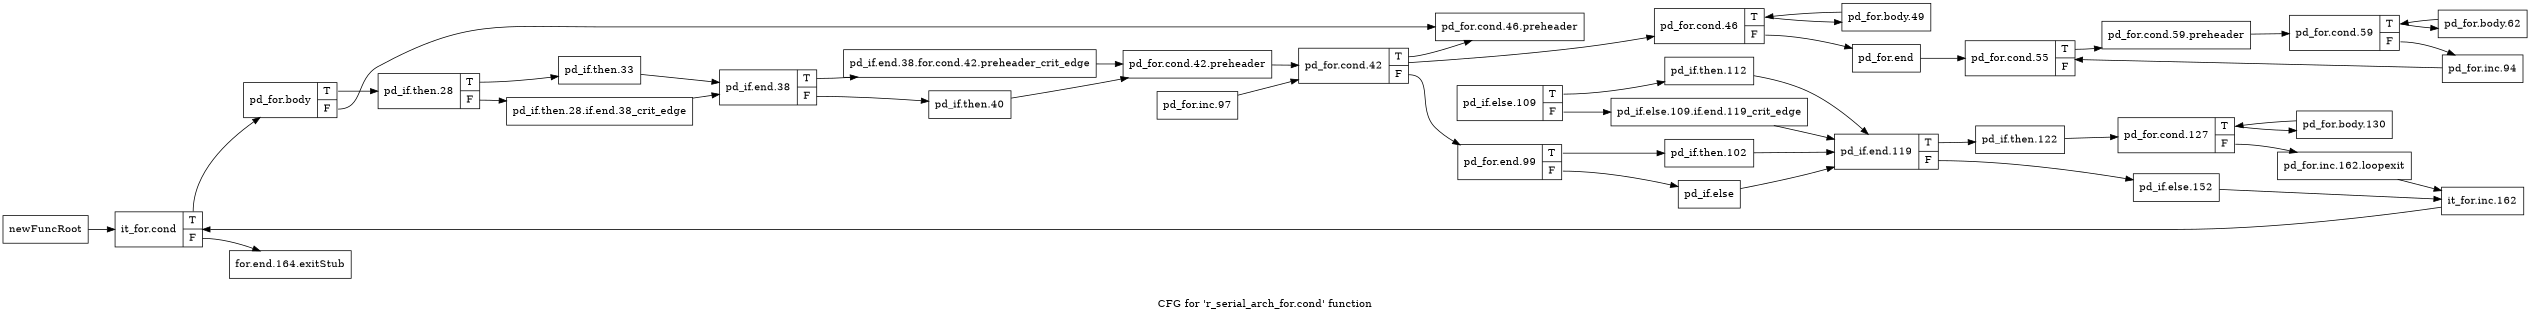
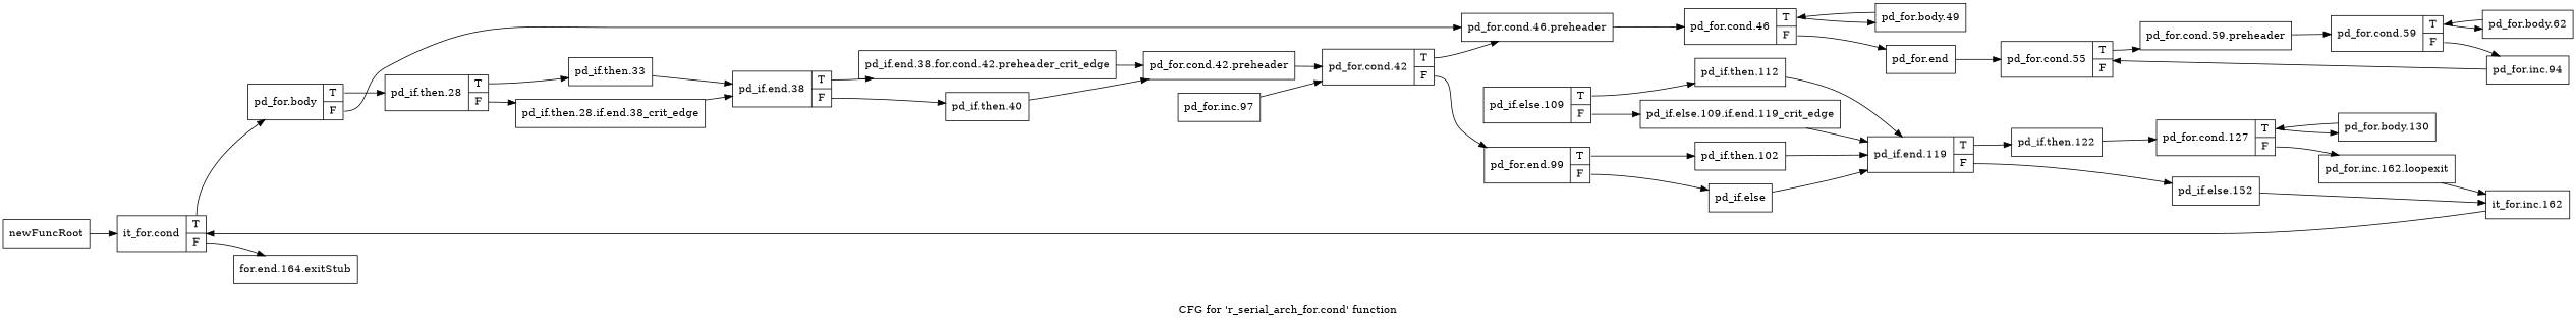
  digraph {
    label="CFG for 'r_serial_arch_for.cond' function"
    rankdir=LR
    node [shape=record]
    n1 [label="{newFuncRoot}"]
    n2 [label="{it_for.cond|{<s0>T|<s1>F}}"]
    n3 [label="{for.end.164.exitStub}"]
    n4 [label="{pd_for.body|{<s0>T|<s1>F}}"]
    n5 [label="{pd_if.then.28|{<s0>T|<s1>F}}"]
    n6 [label="{pd_for.cond.46.preheader}"]
    n7 [label="{pd_if.then.33}"]
    n8 [label="{pd_if.then.28.if.end.38_crit_edge}"]
    n9 [label="{pd_if.else.109|{<s0>T|<s1>F}}"]
    n10 [label="{pd_if.then.112}"]
    n11 [label="{pd_if.else.109.if.end.119_crit_edge}"]
    n12 [label="{pd_if.end.38|{<s0>T|<s1>F}}"]
    n13 [label="{pd_if.end.119|{<s0>T|<s1>F}}"]
    n14 [label="{pd_if.then.122}"]
    n15 [label="{pd_if.else.152}"]
    n16 [label="{pd_for.cond.127|{<s0>T|<s1>F}}"]
    n17 [label="{it_for.inc.162}"]
    n18 [label="{pd_if.end.38.for.cond.42.preheader_crit_edge}"]
    n19 [label="{pd_if.then.40}"]
    n20 [label="{pd_for.cond.42.preheader}"]
    n21 [label="{pd_for.cond.42|{<s0>T|<s1>F}}"]
    n22 [label="{pd_for.end.99|{<s0>T|<s1>F}}"]
    n23 [label="{pd_for.cond.46|{<s0>T|<s1>F}}"]
    n24 [label="{pd_if.then.102}"]
    n25 [label="{pd_if.else}"]
    n26 [label="{pd_for.body.49}"]
    n27 [label="{pd_for.end}"]
    n28 [label="{pd_for.body.130}"]
    n29 [label="{pd_for.inc.162.loopexit}"]
    n30 [label="{pd_for.cond.55|{<s0>T|<s1>F}}"]
    n31 [label="{pd_for.cond.59.preheader}"]
    n32 [label="{pd_for.cond.59|{<s0>T|<s1>F}}"]
    n33 [label="{pd_for.inc.97}"]
    n34 [label="{pd_for.body.62}"]
    n35 [label="{pd_for.inc.94}"]
    n1 -> n2
    n2 -> n3 [tailport=s1]
    n2 -> n4 [tailport=s0]
    n4 -> n5 [tailport=s0]
    n4 -> n6 [tailport=s1]
    n5 -> n7 [tailport=s0]
    n5 -> n8 [tailport=s1]
-   n21 -> n23
+   n6 -> n23
    n7 -> n12
    n8 -> n12
    n9 -> n10 [tailport=s0]
    n9 -> n11 [tailport=s1]
    n10 -> n13
    n11 -> n13
    n12 -> n18 [tailport=s0]
    n12 -> n19 [tailport=s1]
    n13 -> n14 [tailport=s0]
    n13 -> n15 [tailport=s1]
    n14 -> n16
    n15 -> n17
    n16 -> n28 [tailport=s0]
    n16 -> n29 [tailport=s1]
    n17 -> n2
    n18 -> n20
    n19 -> n20
    n20 -> n21
    n21 -> n6 [tailport=s0]
    n21 -> n22 [tailport=s1]
    n22 -> n24 [tailport=s0]
    n22 -> n25 [tailport=s1]
    n23 -> n26 [tailport=s0]
    n23 -> n27 [tailport=s1]
    n24 -> n13
    n25 -> n13
    n26 -> n23
    n27 -> n30
    n28 -> n16
    n29 -> n17
    n30 -> n31 [tailport=s0]
    n31 -> n32
    n32 -> n34 [tailport=s0]
    n32 -> n35 [tailport=s1]
    n33 -> n21
    n34 -> n32
    n35 -> n30
  }
